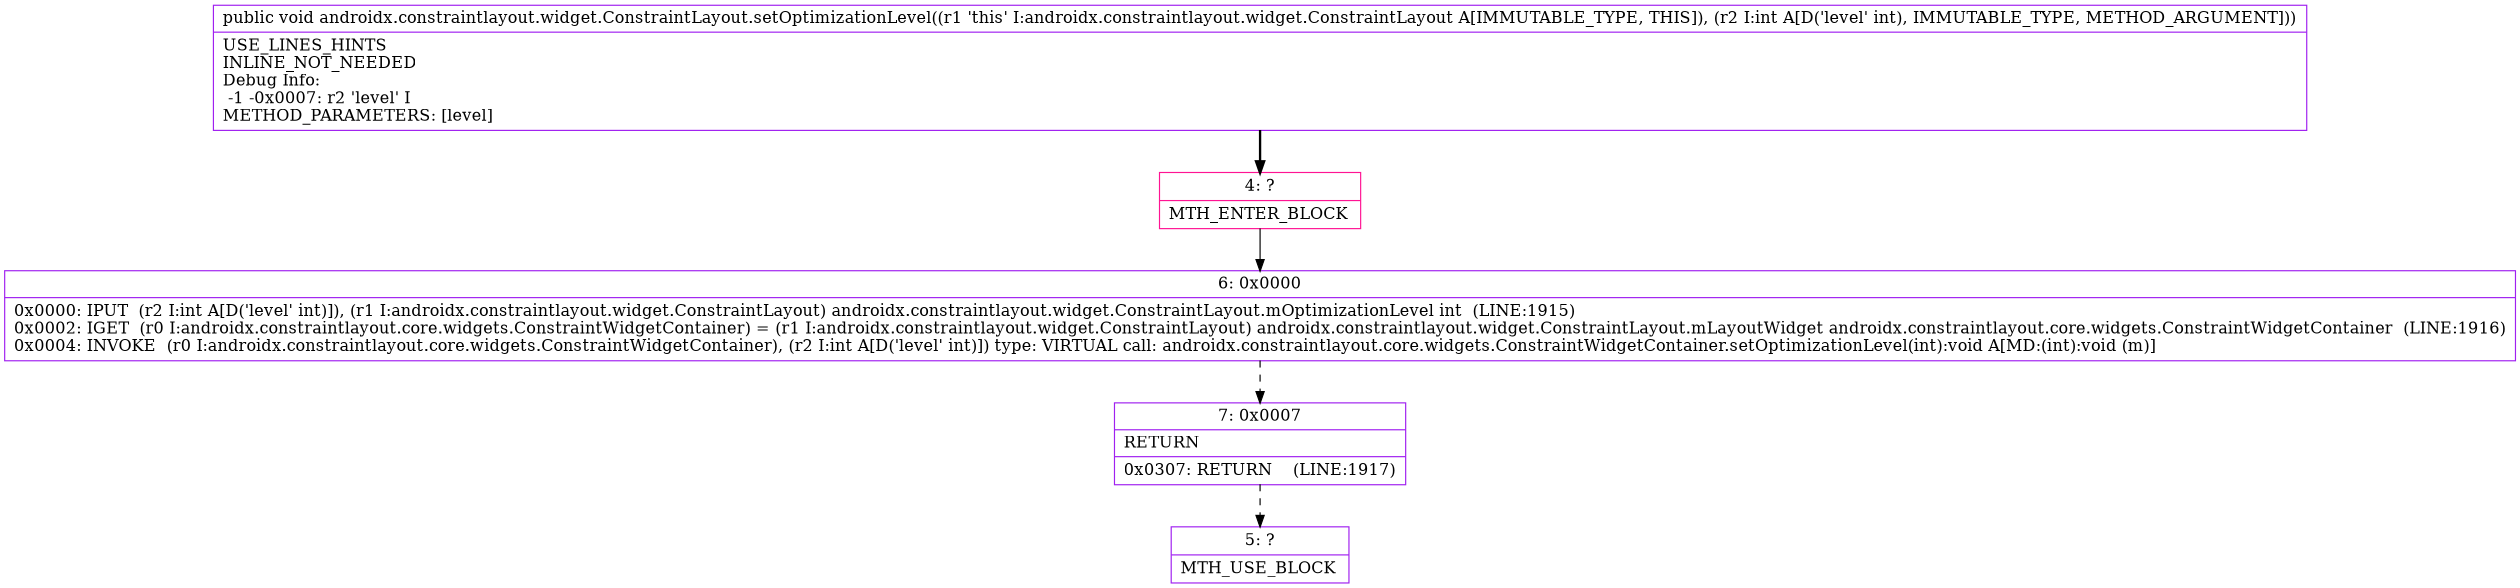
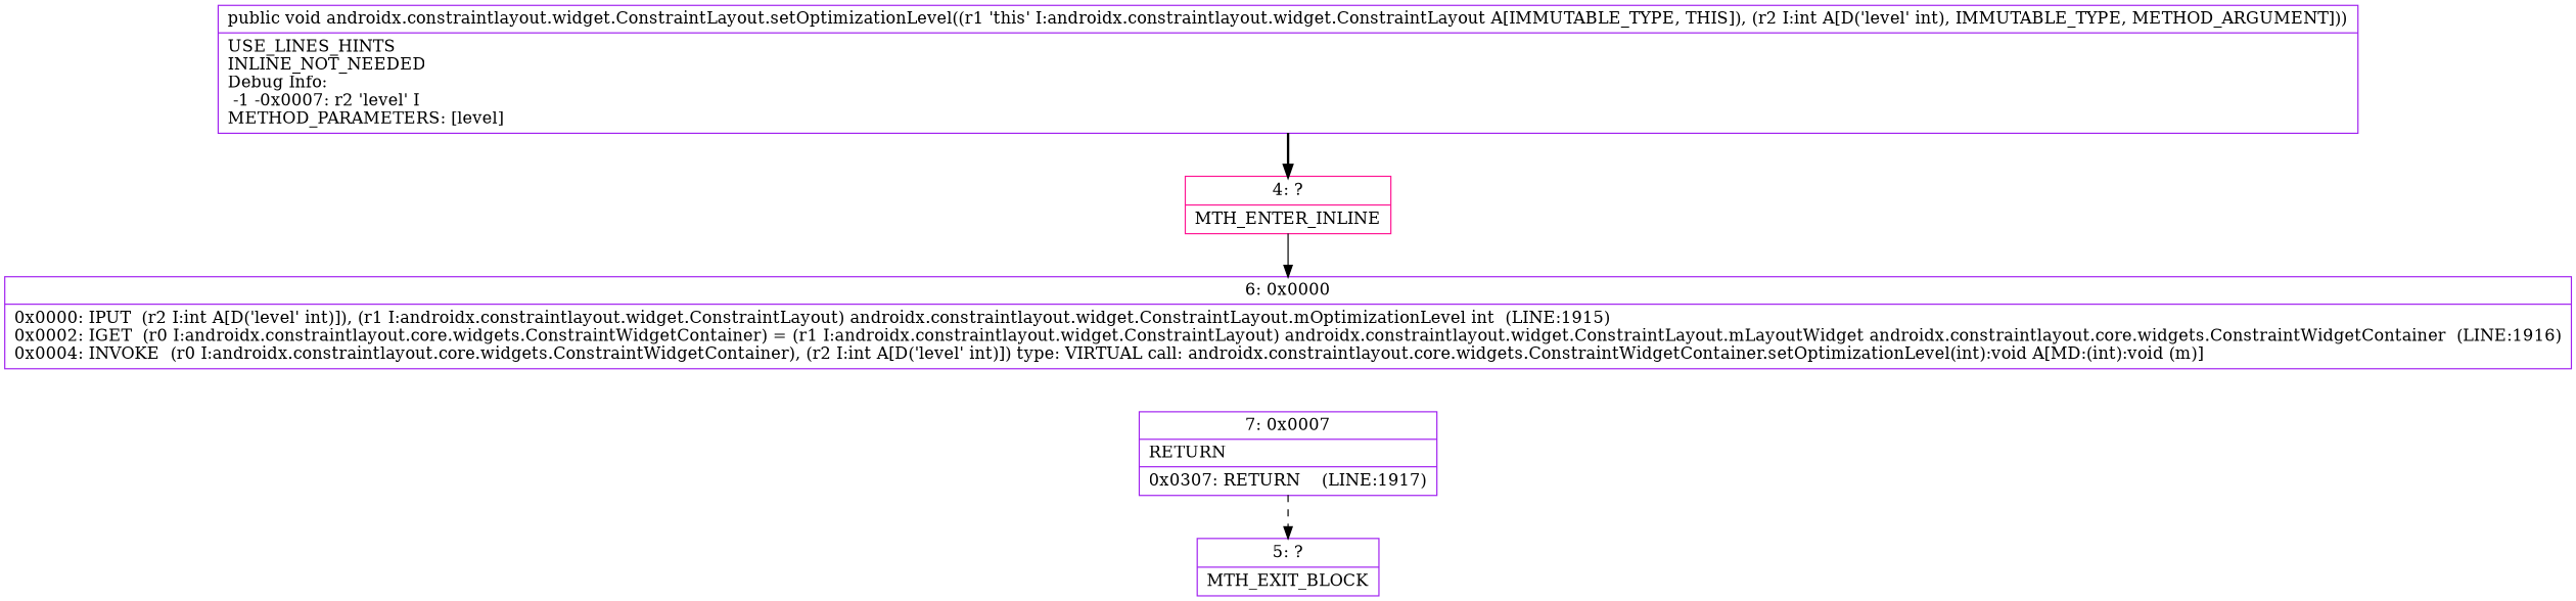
  digraph {
    node [color=purple shape=record]
    edge [style=dashed]
-   n1 [color=deeppink label="{4\:\ ?|MTH_ENTER_BLOCK\l}"]
+   n1 [color=deeppink label="{4\:\ ?|MTH_ENTER_INLINE\l}"]
    n2 [label="{6\:\ 0x0000|0x0000: IPUT  (r2 I:int A[D('level' int)]), (r1 I:androidx.constraintlayout.widget.ConstraintLayout) androidx.constraintlayout.widget.ConstraintLayout.mOptimizationLevel int  (LINE:1915)\l0x0002: IGET  (r0 I:androidx.constraintlayout.core.widgets.ConstraintWidgetContainer) = (r1 I:androidx.constraintlayout.widget.ConstraintLayout) androidx.constraintlayout.widget.ConstraintLayout.mLayoutWidget androidx.constraintlayout.core.widgets.ConstraintWidgetContainer  (LINE:1916)\l0x0004: INVOKE  (r0 I:androidx.constraintlayout.core.widgets.ConstraintWidgetContainer), (r2 I:int A[D('level' int)]) type: VIRTUAL call: androidx.constraintlayout.core.widgets.ConstraintWidgetContainer.setOptimizationLevel(int):void A[MD:(int):void (m)]\l}"]
    n3 [label="{7\:\ 0x0007|RETURN\l|0x0307: RETURN    (LINE:1917)\l}"]
-   n4 [label="{5\:\ ?|MTH_USE_BLOCK\l}"]
+   n4 [label="{5\:\ ?|MTH_EXIT_BLOCK\l}"]
    n5 [label="{public void androidx.constraintlayout.widget.ConstraintLayout.setOptimizationLevel((r1 'this' I:androidx.constraintlayout.widget.ConstraintLayout A[IMMUTABLE_TYPE, THIS]), (r2 I:int A[D('level' int), IMMUTABLE_TYPE, METHOD_ARGUMENT]))  | USE_LINES_HINTS\lINLINE_NOT_NEEDED\lDebug Info:\l  \-1 \-0x0007: r2 'level' I\lMETHOD_PARAMETERS: [level]\l}"]
    n1 -> n2 [style=solid]
-   n2 -> n3
    n3 -> n4
    n5 -> n1 [style=bold]
  }
